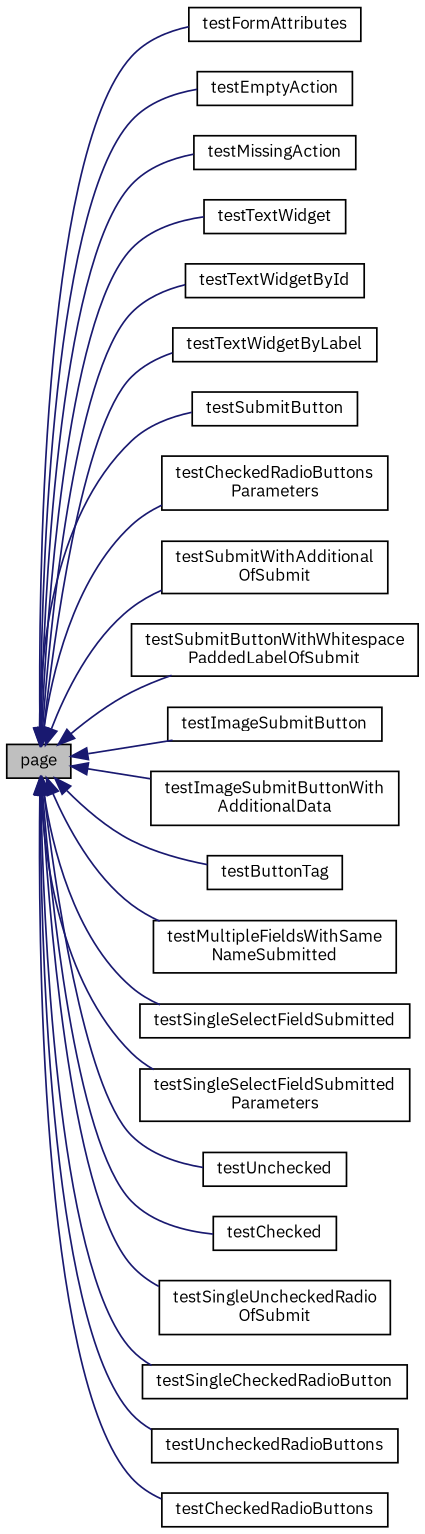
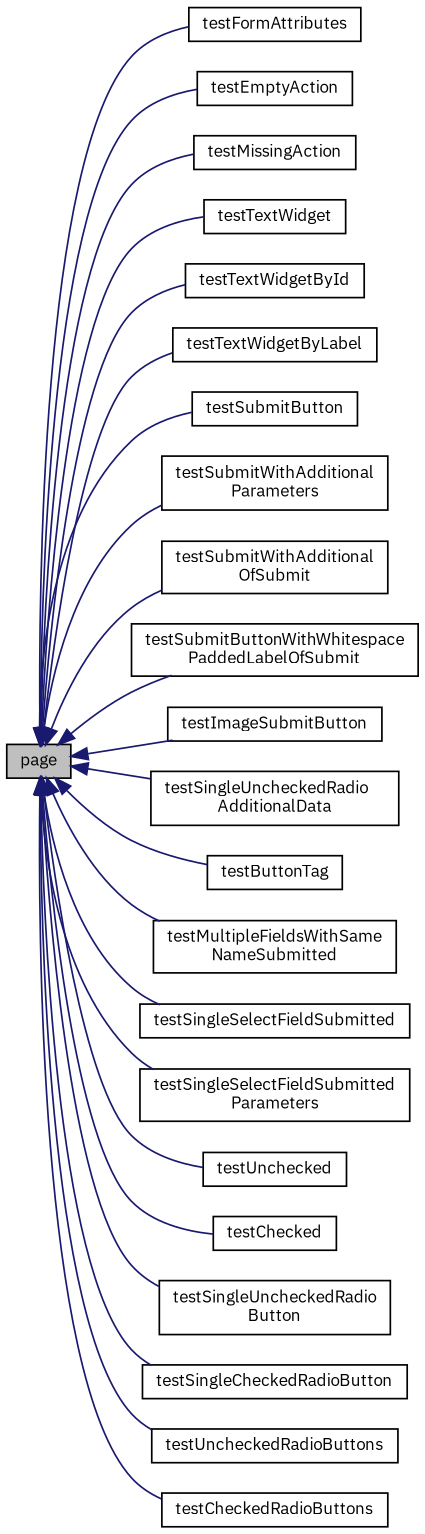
  digraph {
    fontname="IBM Plex Sans"
    rankdir=LR
    node [color=black fillcolor=white fontname="IBM Plex Sans" fontsize=10 shape=record style=filled]
    edge [color=midnightblue dir=back fontname="IBM Plex Sans" fontsize=10 labelfontname=Helvetica labelfontsize=10 style=solid]
    n1 [fillcolor=grey75 fontcolor=black height=0.2 label=page width=0.4]
    n2 [height=0.2 label=testFormAttributes width=0.4]
    n3 [height=0.2 label=testEmptyAction width=0.4]
    n4 [height=0.2 label=testMissingAction width=0.4]
    n5 [height=0.2 label=testTextWidget width=0.4]
    n6 [height=0.2 label=testTextWidgetById width=0.4]
    n7 [height=0.2 label=testTextWidgetByLabel width=0.4]
    n8 [height=0.2 label=testSubmitButton width=0.4]
-   n9 [height=0.2 label="testCheckedRadioButtons\lParameters" width=0.4]
+   n9 [height=0.2 label="testSubmitWithAdditional\lParameters" width=0.4]
    n10 [height=0.2 label="testSubmitWithAdditional\lOfSubmit" width=0.4]
    n11 [height=0.2 label="testSubmitButtonWithWhitespace\lPaddedLabelOfSubmit" width=0.4]
    n12 [height=0.2 label=testImageSubmitButton width=0.4]
-   n13 [height=0.2 label="testImageSubmitButtonWith\lAdditionalData" width=0.4]
+   n13 [height=0.2 label="testSingleUncheckedRadio\lAdditionalData" width=0.4]
    n14 [height=0.2 label=testButtonTag width=0.4]
    n15 [height=0.2 label="testMultipleFieldsWithSame\lNameSubmitted" width=0.4]
    n16 [height=0.2 label=testSingleSelectFieldSubmitted width=0.4]
    n17 [height=0.2 label="testSingleSelectFieldSubmitted\lParameters" width=0.4]
    n18 [height=0.2 label=testUnchecked width=0.4]
    n19 [height=0.2 label=testChecked width=0.4]
-   n20 [height=0.2 label="testSingleUncheckedRadio\lOfSubmit" width=0.4]
+   n20 [height=0.2 label="testSingleUncheckedRadio\lButton" width=0.4]
    n21 [height=0.2 label=testSingleCheckedRadioButton width=0.4]
    n22 [height=0.2 label=testUncheckedRadioButtons width=0.4]
    n23 [height=0.2 label=testCheckedRadioButtons width=0.4]
    n1 -> n2
    n1 -> n3
    n1 -> n4
    n1 -> n5
    n1 -> n6
    n1 -> n7
    n1 -> n8
    n1 -> n9
    n1 -> n10
    n1 -> n11
    n1 -> n12
    n1 -> n13
    n1 -> n14
    n1 -> n15
    n1 -> n16
    n1 -> n17
    n1 -> n18
    n1 -> n19
    n1 -> n20
    n1 -> n21
    n1 -> n22
    n1 -> n23
  }
